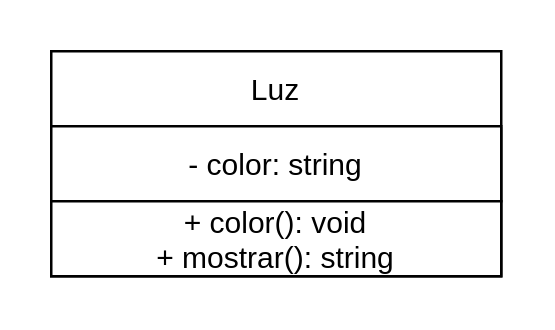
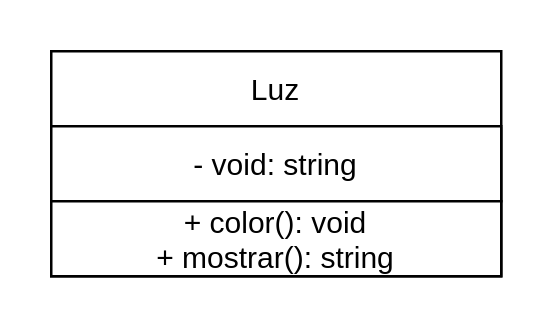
  <mxCell id="0" />
  <mxCell id="1" parent="0" />
  <mxCell id="2" value="Luz" style="shape=swimlane;startSize=30;" vertex="1" parent="1"><mxGeometry x="20" y="20" width="180" height="90" as="geometry" /></mxCell>
- <mxCell id="3" value="- color: string" style="shape=rectangle;" vertex="1" parent="2"><mxGeometry y="30" width="180" height="30" as="geometry" /></mxCell>
+ <mxCell id="3" value="- void: string" style="shape=rectangle;" vertex="1" parent="2"><mxGeometry y="30" width="180" height="30" as="geometry" /></mxCell>
  <mxCell id="4" value="+ color(): void&#10;+ mostrar(): string" style="shape=rectangle;" vertex="1" parent="2"><mxGeometry y="60" width="180" height="30" as="geometry" /></mxCell>
